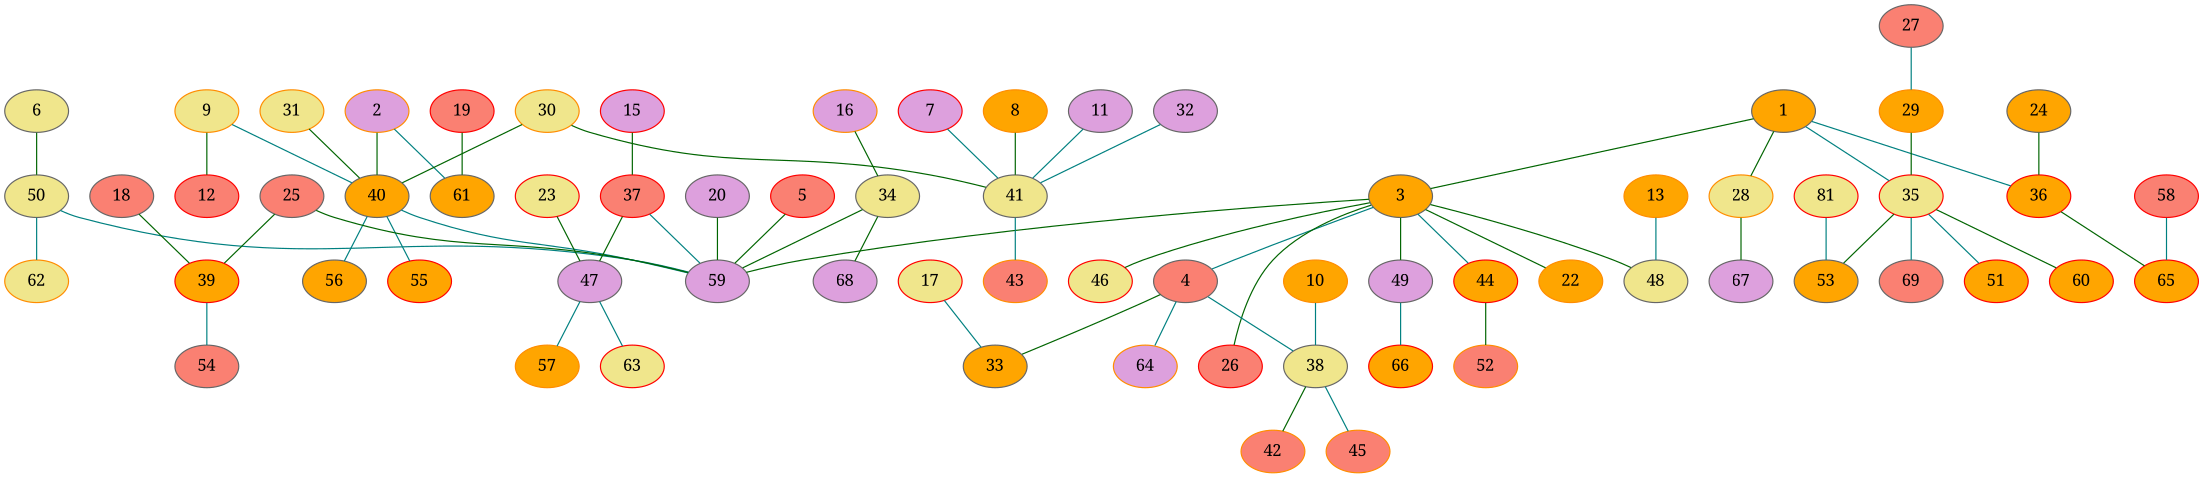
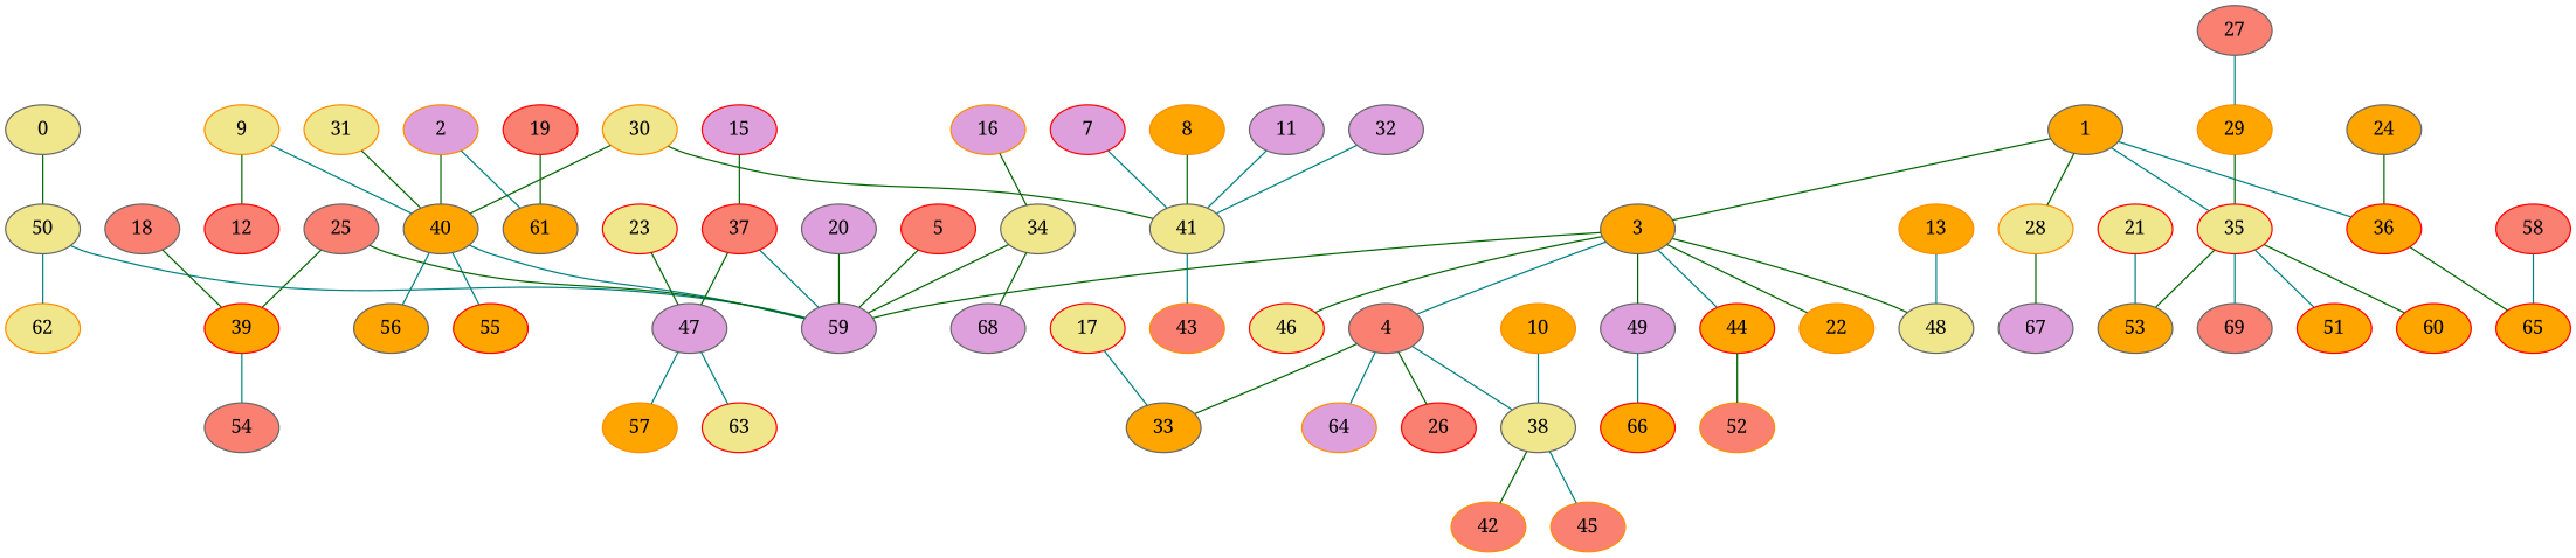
  graph {
    fontname="Noto Serif"
    node [color=gray40 fillcolor=orange fontname="Noto Serif" style=filled]
    edge [color=darkgreen fontname="Noto Serif" weight=1.0]
    1
    3
    28 [color=darkorange fillcolor=khaki]
    35 [color=red fillcolor=khaki]
    36 [color=red]
    4 [fillcolor=salmon]
    22 [color=darkorange]
    26 [color=red fillcolor=salmon]
    44 [color=red]
    46 [color=red fillcolor=khaki]
    48 [fillcolor=khaki]
    49 [fillcolor=plum]
    59 [fillcolor=plum]
    67 [fillcolor=plum]
    53
    51 [color=red]
    60 [color=red]
    69 [fillcolor=salmon]
    65 [color=red]
    2 [color=darkorange fillcolor=plum]
    40
    61
    55 [color=red]
    56
    33
    38 [fillcolor=khaki]
    64 [color=darkorange fillcolor=plum]
    52 [color=darkorange fillcolor=salmon]
    66 [color=red]
    42 [color=darkorange fillcolor=salmon]
    45 [color=darkorange fillcolor=salmon]
    5 [color=red fillcolor=salmon]
-   6 [fillcolor=khaki]
+   6 [fillcolor=khaki label=0]
    50 [fillcolor=khaki]
    62 [color=darkorange fillcolor=khaki]
    7 [color=red fillcolor=plum]
    41 [fillcolor=khaki]
    43 [color=darkorange fillcolor=salmon]
    8 [color=darkorange]
    9 [color=darkorange fillcolor=khaki]
    12 [color=red fillcolor=salmon]
    10 [color=darkorange]
    11 [fillcolor=plum]
    13 [color=darkorange]
    34 [fillcolor=khaki]
    68 [fillcolor=plum]
    15 [color=red fillcolor=plum]
    37 [color=red fillcolor=salmon]
    47 [fillcolor=plum]
    16 [color=darkorange fillcolor=plum]
    17 [color=red fillcolor=khaki]
    18 [fillcolor=salmon]
    39 [color=red]
    54 [fillcolor=salmon]
    19 [color=red fillcolor=salmon]
    20 [fillcolor=plum]
-   21 [color=red fillcolor=khaki label=81]
+   21 [color=red fillcolor=khaki]
    23 [color=red fillcolor=khaki]
    57 [color=darkorange]
    63 [color=red fillcolor=khaki]
    24
    25 [fillcolor=salmon]
    27 [fillcolor=salmon]
    29 [color=darkorange]
    30 [color=darkorange fillcolor=khaki]
    31 [color=darkorange fillcolor=khaki]
    32 [fillcolor=plum]
    58 [color=red fillcolor=salmon]
    1 -- 3
    1 -- 28
    1 -- 35 [color=teal]
    1 -- 36 [color=teal]
    3 -- 4 [color=teal]
    3 -- 22
-   3 -- 26
+   4 -- 26
    3 -- 44 [color=teal]
    3 -- 46
    3 -- 48
    3 -- 49
    3 -- 59
    28 -- 67
    35 -- 53
    35 -- 51 [color=teal]
    35 -- 60
    35 -- 69 [color=teal]
    36 -- 65
    4 -- 33
    4 -- 38 [color=teal]
    4 -- 64 [color=teal]
    44 -- 52
    49 -- 66 [color=teal]
    2 -- 40
    2 -- 61 [color=teal]
    40 -- 59 [color=teal]
    40 -- 55 [color=teal]
    40 -- 56 [color=teal]
    38 -- 42
    38 -- 45 [color=teal]
    5 -- 59
    6 -- 50
    50 -- 59 [color=teal]
    50 -- 62 [color=teal]
    7 -- 41 [color=teal]
    41 -- 43 [color=teal]
    8 -- 41
    9 -- 40 [color=teal]
    9 -- 12
    10 -- 38 [color=teal]
    11 -- 41 [color=teal]
    13 -- 48 [color=teal]
    34 -- 59
    34 -- 68
    15 -- 37
    37 -- 59 [color=teal]
    37 -- 47
    47 -- 57 [color=teal]
    47 -- 63 [color=teal]
    16 -- 34
    17 -- 33 [color=teal]
    18 -- 39
    39 -- 54 [color=teal]
    19 -- 61
    20 -- 59
    21 -- 53 [color=teal]
    23 -- 47
    24 -- 36
    25 -- 59
    25 -- 39
    27 -- 29 [color=teal]
    29 -- 35
    30 -- 40
    30 -- 41
    31 -- 40
    32 -- 41 [color=teal]
    58 -- 65 [color=teal]
  }
